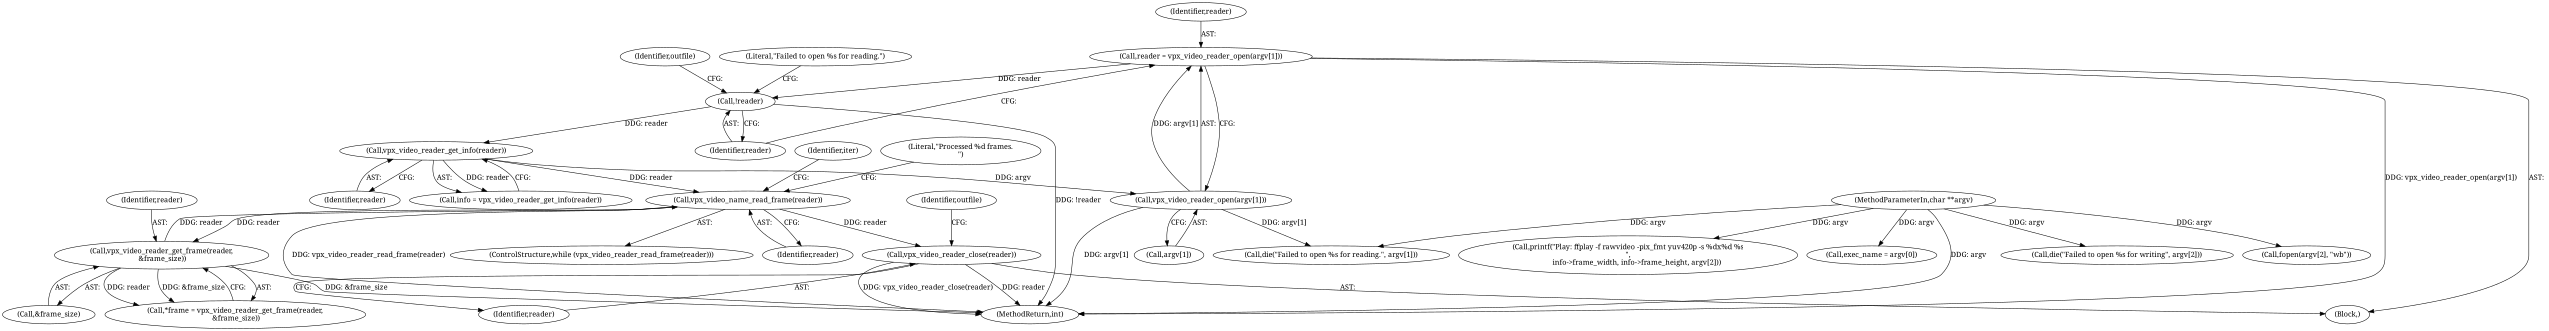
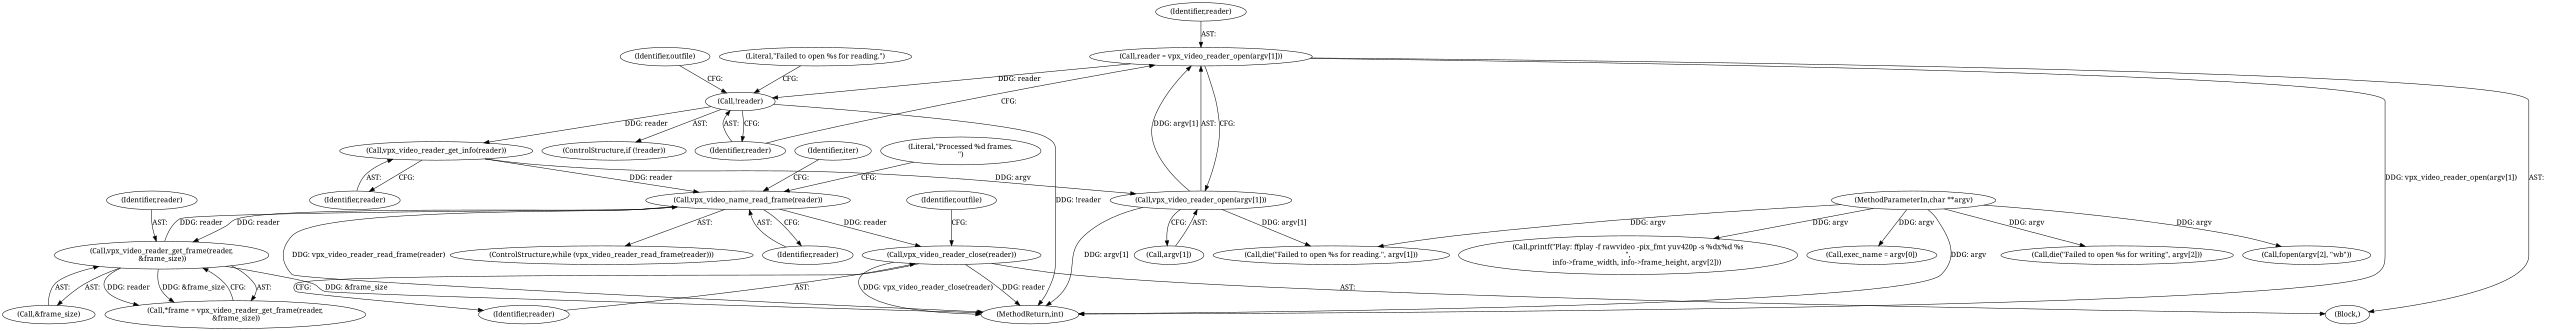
  digraph {
    fontname="Noto Serif"
    node [fontname="Noto Serif"]
    edge [fontname="Noto Serif"]
    n1 [label="(Call,vpx_video_reader_close(reader))"]
    n2 [label="(Block,)"]
    n3 [label="(MethodReturn,int)"]
    n4 [label="(Identifier,reader)"]
    n5 [label="(Call,vpx_video_name_read_frame(reader))"]
    n6 [label="(Call,vpx_video_reader_get_frame(reader,\n &frame_size))"]
    n7 [label="(ControlStructure,while (vpx_video_reader_read_frame(reader)))"]
    n8 [label="(Identifier,reader)"]
    n9 [label="(Call,*frame = vpx_video_reader_get_frame(reader,\n &frame_size))"]
    n10 [label="(Call,&frame_size)"]
    n11 [label="(Call,vpx_video_reader_get_info(reader))"]
    n12 [label="(Identifier,reader)"]
-   n13 [label="(Call,info = vpx_video_reader_get_info(reader))"]
    n14 [label="(Call,vpx_video_reader_open(argv[1]))"]
    n15 [label="(Call,!reader)"]
+   n16 [label="(ControlStructure,if (!reader))"]
    n17 [label="(Identifier,reader)"]
    n18 [label="(Call,reader = vpx_video_reader_open(argv[1]))"]
    n19 [label="(Call,die(\"Failed to open %s for reading.\", argv[1]))"]
    n20 [label="(Call,argv[1])"]
    n21 [label="(MethodParameterIn,char **argv)"]
    n22 [label="(Call,die(\"Failed to open %s for writing\", argv[2]))"]
    n23 [label="(Call,fopen(argv[2], \"wb\"))"]
    n24 [label="(Call,printf(\"Play: ffplay -f rawvideo -pix_fmt yuv420p -s %dx%d %s\n\",\n         info->frame_width, info->frame_height, argv[2]))"]
    n25 [label="(Call,exec_name = argv[0])"]
    n26 [label="(Identifier,reader)"]
    n27 [label="(Identifier,iter)"]
    n28 [label="(Literal,\"Processed %d frames.\n\")"]
    n29 [label="(Identifier,outfile)"]
    n30 [label="(Identifier,outfile)"]
    n31 [label="(Identifier,reader)"]
    n32 [label="(Literal,\"Failed to open %s for reading.\")"]
    n1 -> n2 [label="AST: "]
    n1 -> n3 [label="DDG: vpx_video_reader_close(reader)"]
    n1 -> n3 [label="DDG: reader"]
    n1 -> n4 [label="CFG: "]
    n4 -> n1 [label="AST: "]
    n5 -> n1 [label="DDG: reader"]
    n5 -> n3 [label="DDG: vpx_video_reader_read_frame(reader)"]
    n5 -> n6 [label="DDG: reader"]
    n5 -> n7 [label="AST: "]
    n5 -> n8 [label="CFG: "]
    n6 -> n3 [label="DDG: &frame_size"]
    n6 -> n5 [label="DDG: reader"]
    n6 -> n9 [label="AST: "]
    n6 -> n9 [label="DDG: reader"]
    n6 -> n9 [label="DDG: &frame_size"]
    n6 -> n10 [label="AST: "]
    n8 -> n5 [label="AST: "]
    n9 -> n6 [label="CFG: "]
    n10 -> n6 [label="AST: "]
    n11 -> n5 [label="DDG: reader"]
    n11 -> n12 [label="CFG: "]
-   n11 -> n13 [label="AST: "]
-   n11 -> n13 [label="DDG: reader"]
    n11 -> n14 [label="DDG: argv"]
    n12 -> n11 [label="AST: "]
-   n13 -> n11 [label="CFG: "]
    n14 -> n3 [label="DDG: argv[1]"]
    n14 -> n18 [label="AST: "]
    n14 -> n18 [label="DDG: argv[1]"]
    n14 -> n19 [label="DDG: argv[1]"]
    n14 -> n20 [label="CFG: "]
    n15 -> n3 [label="DDG: !reader"]
    n15 -> n11 [label="DDG: reader"]
+   n15 -> n16 [label="AST: "]
    n15 -> n17 [label="CFG: "]
    n17 -> n15 [label="AST: "]
    n17 -> n18 [label="CFG: "]
    n18 -> n2 [label="AST: "]
    n18 -> n3 [label="DDG: vpx_video_reader_open(argv[1])"]
    n18 -> n14 [label="CFG: "]
    n18 -> n15 [label="DDG: reader"]
    n20 -> n14 [label="AST: "]
    n21 -> n3 [label="DDG: argv"]
    n21 -> n19 [label="DDG: argv"]
    n21 -> n22 [label="DDG: argv"]
    n21 -> n23 [label="DDG: argv"]
    n21 -> n24 [label="DDG: argv"]
    n21 -> n25 [label="DDG: argv"]
    n26 -> n6 [label="AST: "]
    n27 -> n5 [label="CFG: "]
    n28 -> n5 [label="CFG: "]
    n29 -> n1 [label="CFG: "]
    n30 -> n15 [label="CFG: "]
    n31 -> n18 [label="AST: "]
    n32 -> n15 [label="CFG: "]
  }
